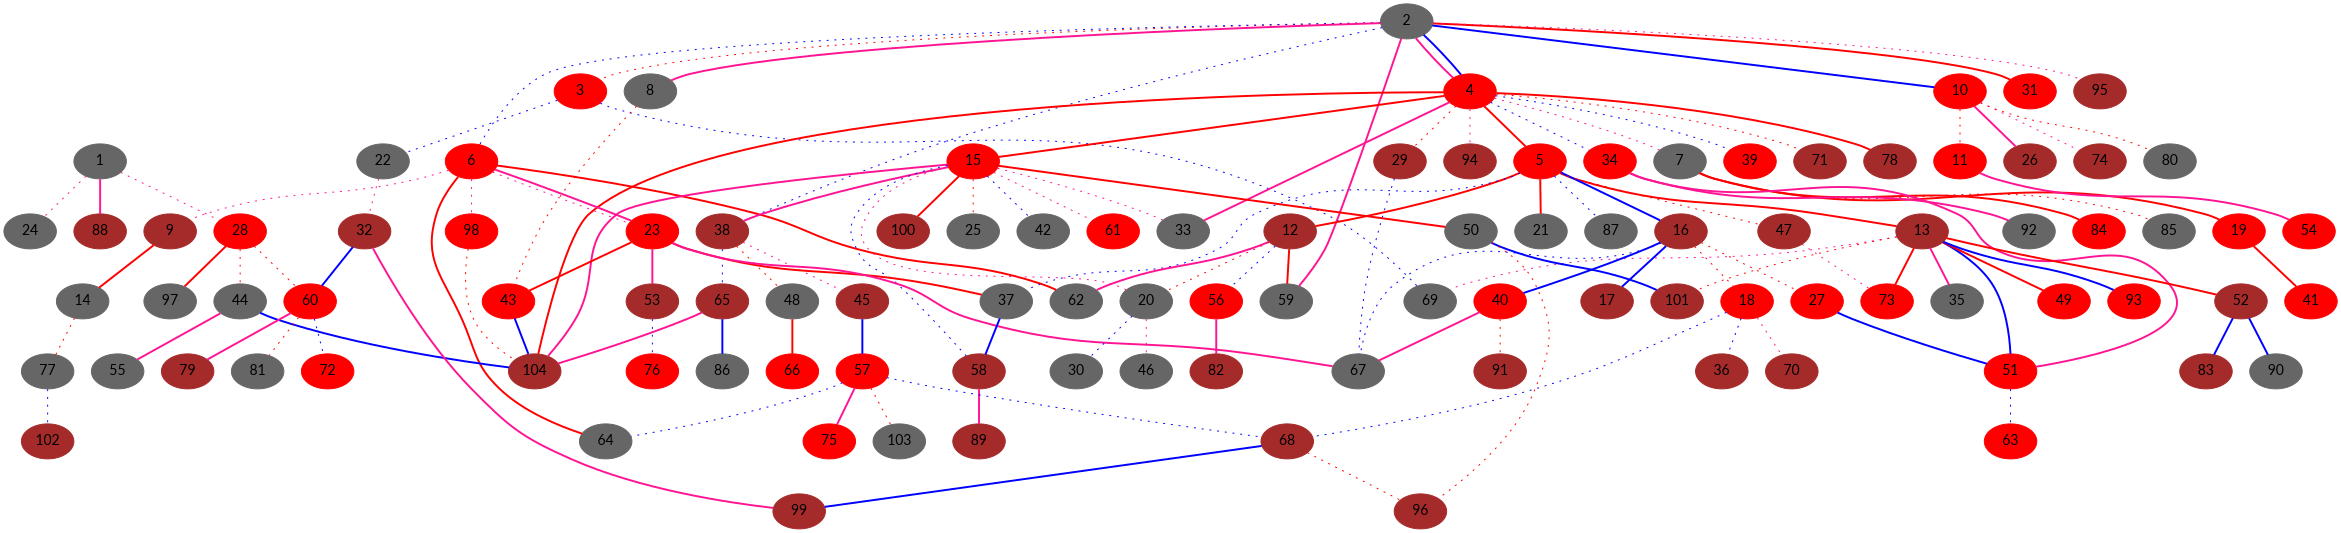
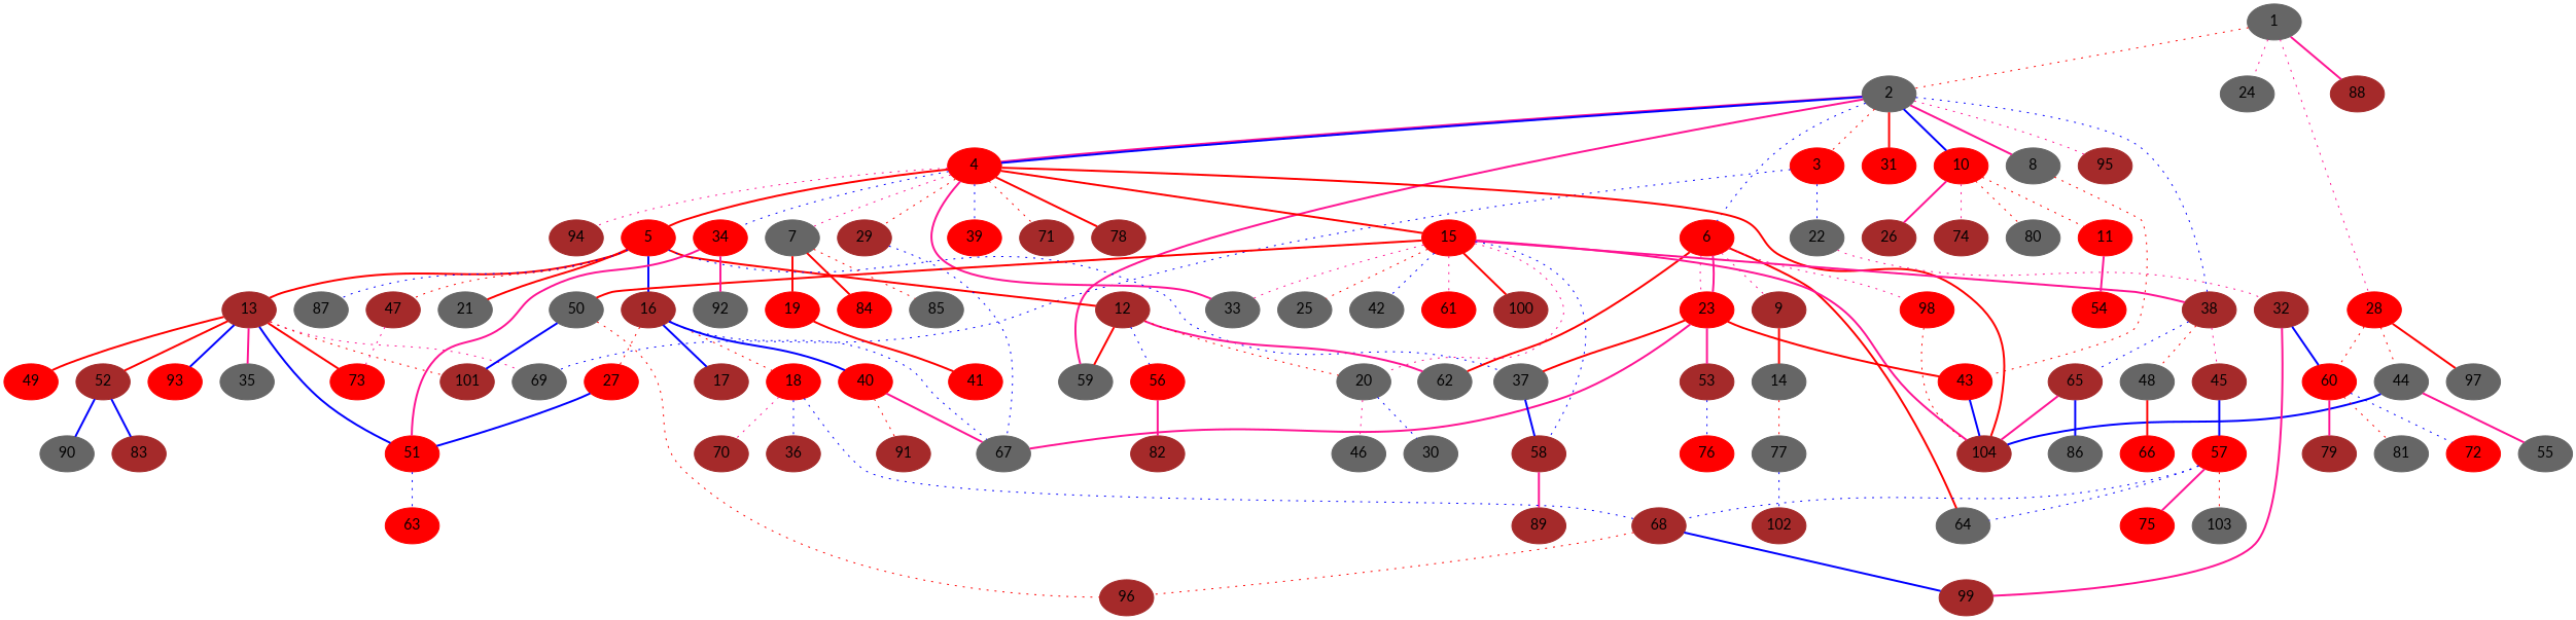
  graph {
    fontname=Lato
    node [color=gray40 fontname=Lato style=filled]
    edge [color=red fontname=Lato style=bold]
    1
    2
    24
    28 [color=red]
    88 [color=brown]
    3 [color=red]
    4 [color=red]
    6 [color=red]
    8
    10 [color=red]
    31 [color=red]
    38 [color=brown]
    59
    95 [color=brown]
    44
    60 [color=red]
    97
    22
    69
    5 [color=red]
    7
    15 [color=red]
    29 [color=brown]
    33
    34 [color=red]
    39 [color=red]
    71 [color=brown]
    78 [color=brown]
    94 [color=brown]
    104 [color=brown]
    9 [color=brown]
    23 [color=red]
    62
    64
    98 [color=red]
    43 [color=red]
    11 [color=red]
    26 [color=brown]
    74 [color=brown]
    80
    45 [color=brown]
    48
    65 [color=brown]
    32 [color=brown]
    12 [color=brown]
    13 [color=brown]
    16 [color=brown]
    21
    37
    47 [color=brown]
    87
    19 [color=red]
    84 [color=red]
    85
    20
    25
    42
    50
    58 [color=brown]
    61 [color=red]
    100 [color=brown]
    67
    51 [color=red]
    92
    56 [color=red]
    35
    49 [color=red]
    52 [color=brown]
    73 [color=red]
    93 [color=red]
    101 [color=brown]
    17 [color=brown]
    18 [color=red]
    27 [color=red]
    40 [color=red]
    14
    53 [color=brown]
    41 [color=red]
    77
    54 [color=red]
    30
    46
    82 [color=brown]
    63 [color=red]
    83 [color=brown]
    90
    102 [color=brown]
    96 [color=brown]
    89 [color=brown]
    36 [color=brown]
    68 [color=brown]
    70 [color=brown]
    91 [color=brown]
    99 [color=brown]
    76 [color=red]
    55
    72 [color=red]
    79 [color=brown]
    81
    57 [color=red]
    66 [color=red]
    86
    75 [color=red]
    103
+   1 -- 2 [style=dotted]
    1 -- 24 [color=deeppink style=dotted]
    1 -- 28 [color=deeppink style=dotted]
    1 -- 88 [color=deeppink]
    2 -- 3 [style=dotted]
    2 -- 4 [color=deeppink]
    2 -- 4 [color=blue]
    2 -- 6 [color=blue style=dotted]
    2 -- 8 [color=deeppink]
    2 -- 10 [color=blue]
    2 -- 31
    2 -- 38 [color=blue style=dotted]
    2 -- 59 [color=deeppink]
    2 -- 95 [color=deeppink style=dotted]
    28 -- 44 [style=dotted]
    28 -- 60 [style=dotted]
    28 -- 97
    3 -- 22 [color=blue style=dotted]
    3 -- 69 [color=blue style=dotted]
    4 -- 5
    4 -- 7 [color=deeppink style=dotted]
    4 -- 15
    4 -- 29 [style=dotted]
    4 -- 33 [color=deeppink]
    4 -- 34 [color=blue style=dotted]
    4 -- 39 [color=blue style=dotted]
    4 -- 71 [style=dotted]
    4 -- 78
    4 -- 94 [color=deeppink style=dotted]
    4 -- 104
    6 -- 9 [color=deeppink style=dotted]
    6 -- 23 [color=deeppink style=dotted]
    6 -- 23 [color=deeppink]
    6 -- 62
    6 -- 64
    6 -- 98 [color=deeppink style=dotted]
    8 -- 43 [style=dotted]
    10 -- 11 [style=dotted]
    10 -- 26 [color=deeppink]
    10 -- 74 [color=deeppink style=dotted]
    10 -- 80 [style=dotted]
    38 -- 45 [color=deeppink style=dotted]
    38 -- 48 [style=dotted]
    38 -- 65 [color=blue style=dotted]
    44 -- 104 [color=blue]
    44 -- 55 [color=deeppink]
    60 -- 72 [color=blue style=dotted]
    60 -- 79 [color=deeppink]
    60 -- 81 [style=dotted]
    22 -- 32 [color=deeppink style=dotted]
    5 -- 12
    5 -- 13
    5 -- 16 [color=blue]
    5 -- 21
    5 -- 37 [color=blue style=dotted]
    5 -- 47 [style=dotted]
    5 -- 87 [color=blue style=dotted]
    7 -- 19
    7 -- 84
    7 -- 85 [style=dotted]
    15 -- 38 [color=deeppink]
    15 -- 33 [color=deeppink style=dotted]
    15 -- 104 [color=deeppink]
    15 -- 20 [color=deeppink style=dotted]
    15 -- 25 [style=dotted]
    15 -- 42 [color=blue style=dotted]
    15 -- 50
    15 -- 58 [color=blue style=dotted]
    15 -- 61 [color=deeppink style=dotted]
    15 -- 100
    29 -- 67 [color=blue style=dotted]
    34 -- 51 [color=deeppink]
    34 -- 92 [color=deeppink]
    9 -- 14
    23 -- 43
    23 -- 37
    23 -- 67 [color=deeppink]
    23 -- 53 [color=deeppink]
    98 -- 104 [style=dotted]
    43 -- 104 [color=blue]
    11 -- 54 [color=deeppink]
    45 -- 57 [color=blue]
    48 -- 66
    65 -- 104 [color=deeppink]
    65 -- 86 [color=blue]
    32 -- 60 [color=blue]
    32 -- 99 [color=deeppink]
    12 -- 59
    12 -- 62 [color=deeppink]
    12 -- 20 [style=dotted]
    12 -- 56 [color=blue style=dotted]
    13 -- 69 [color=deeppink style=dotted]
    13 -- 51 [color=blue]
    13 -- 35 [color=deeppink]
    13 -- 49
    13 -- 52
    13 -- 73
    13 -- 93 [color=blue]
    13 -- 101 [style=dotted]
    16 -- 67 [color=blue style=dotted]
    16 -- 17 [color=blue]
    16 -- 18 [style=dotted]
    16 -- 27 [style=dotted]
    16 -- 40 [color=blue]
    37 -- 58 [color=blue]
    47 -- 73 [color=deeppink style=dotted]
    19 -- 41
    20 -- 30 [color=blue style=dotted]
    20 -- 46 [color=deeppink style=dotted]
    50 -- 101 [color=blue]
    50 -- 96 [style=dotted]
    58 -- 89 [color=deeppink]
    51 -- 63 [color=blue style=dotted]
    56 -- 82 [color=deeppink]
    52 -- 83 [color=blue]
    52 -- 90 [color=blue]
    18 -- 36 [color=blue style=dotted]
    18 -- 68 [color=blue style=dotted]
    18 -- 70 [color=deeppink style=dotted]
    27 -- 51 [color=blue]
    40 -- 67 [color=deeppink]
    40 -- 91 [style=dotted]
    14 -- 77 [style=dotted]
    53 -- 76 [color=blue style=dotted]
    77 -- 102 [color=blue style=dotted]
    68 -- 96 [style=dotted]
    68 -- 99 [color=blue]
    57 -- 64 [color=blue style=dotted]
    57 -- 68 [color=blue style=dotted]
    57 -- 75 [color=deeppink]
    57 -- 103 [style=dotted]
  }
